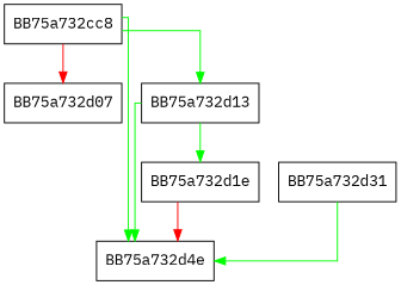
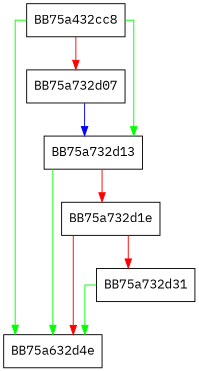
  digraph {
    fontname="IBM Plex Mono"
    splines=ortho
    node [fontname="IBM Plex Mono" shape=box]
    edge [color=green fontname="IBM Plex Mono"]
-   BB75a732cc8
-   BB75a732d4e
+   BB75a732cc8 [label=BB75a432cc8]
+   BB75a732d4e [label=BB75a632d4e]
    BB75a732d07
    BB75a732d13
    BB75a732d1e
    BB75a732d31
    BB75a732cc8 -> BB75a732d4e
    BB75a732cc8 -> BB75a732d07 [color=red]
    BB75a732cc8 -> BB75a732d13
+   BB75a732d07 -> BB75a732d13 [color=blue]
    BB75a732d13 -> BB75a732d4e
-   BB75a732d13 -> BB75a732d1e
+   BB75a732d13 -> BB75a732d1e [color=red]
    BB75a732d1e -> BB75a732d4e [color=red]
+   BB75a732d1e -> BB75a732d31 [color=red]
    BB75a732d31 -> BB75a732d4e
  }
